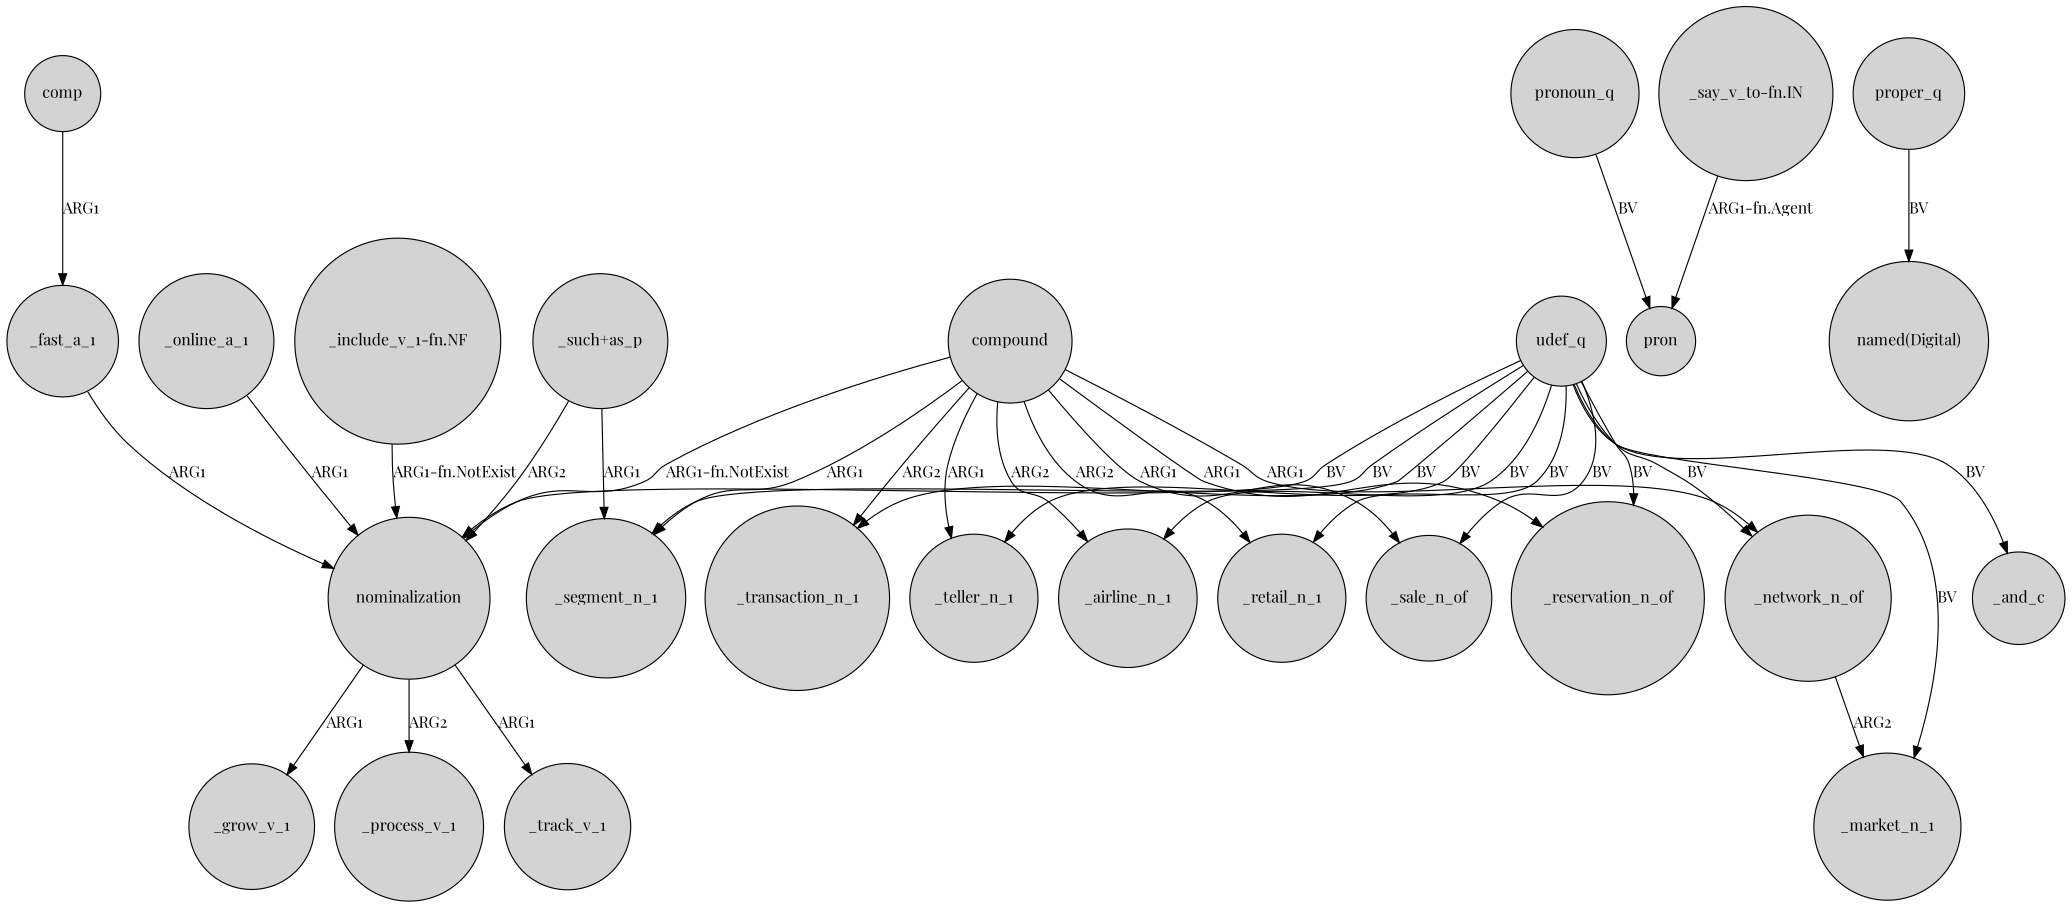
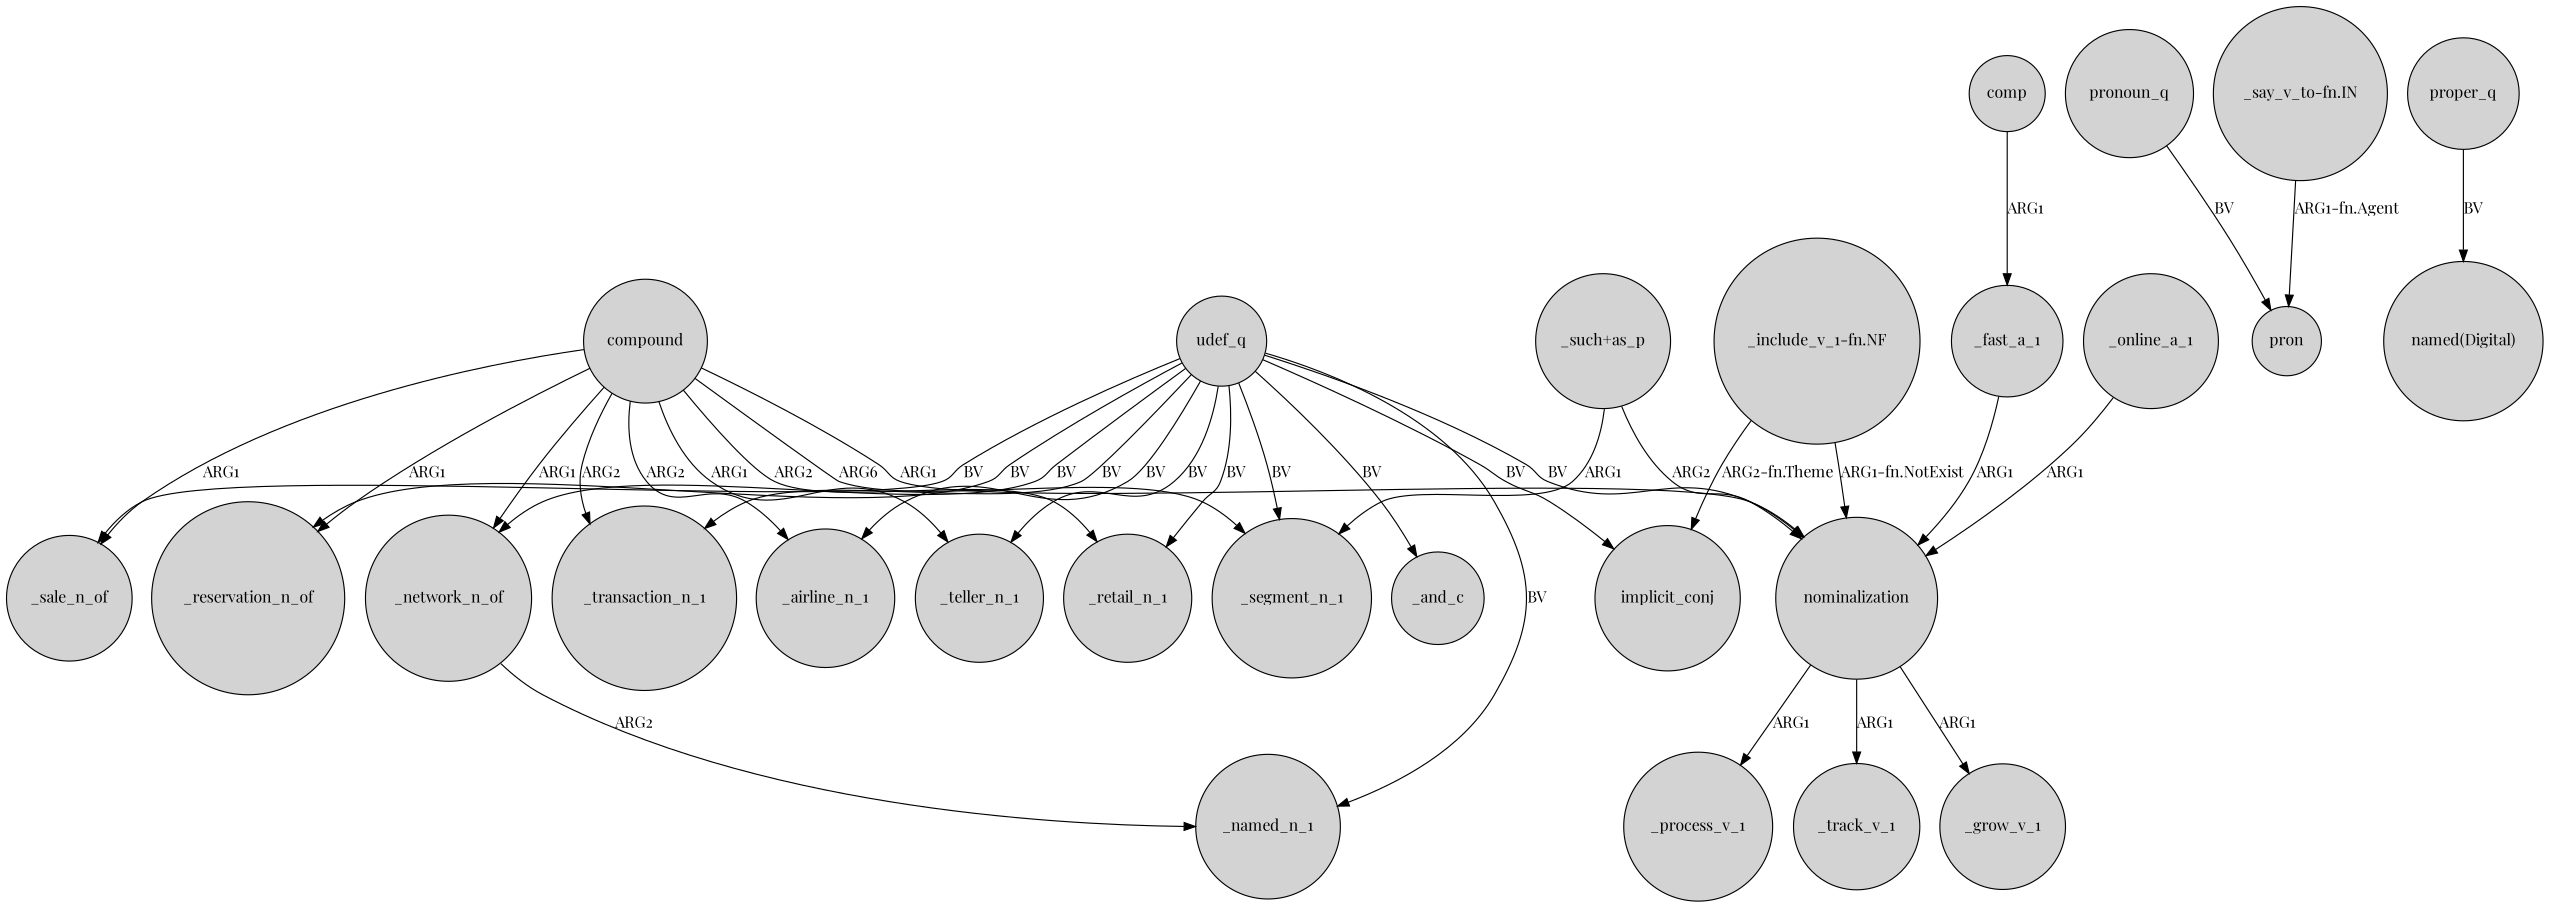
  digraph {
    fontname="Playfair Display"
    node [fontname="Playfair Display" shape=circle style=filled]
    edge [fontname="Playfair Display"]
    compound
    nominalization
    _segment_n_1
    _retail_n_1
    _reservation_n_of
    _teller_n_1
    _transaction_n_1
    _sale_n_of
    _airline_n_1
    _network_n_of
    _process_v_1
    _track_v_1
    _grow_v_1
-   _market_n_1
+   _market_n_1 [label=_named_n_1]
    "_such+as_p"
    udef_q
+   implicit_conj
    _and_c
    "_include_v_1-fn.NF"
    _fast_a_1
    pronoun_q
    pron
    proper_q
    "named(Digital)"
    _online_a_1
    "_say_v_to-fn.IN"
    comp
-   compound -> nominalization [label="ARG1-fn.NotExist"]
-   compound -> _segment_n_1 [label=ARG1]
+   compound -> nominalization [label=ARG1]
+   compound -> _segment_n_1 [label=ARG6]
    compound -> _retail_n_1 [label=ARG2]
    compound -> _reservation_n_of [label=ARG1]
    compound -> _teller_n_1 [label=ARG1]
    compound -> _transaction_n_1 [label=ARG2]
    compound -> _sale_n_of [label=ARG1]
    compound -> _airline_n_1 [label=ARG2]
    compound -> _network_n_of [label=ARG1]
-   nominalization -> _process_v_1 [label=ARG2]
+   nominalization -> _process_v_1 [label=ARG1]
    nominalization -> _track_v_1 [label=ARG1]
    nominalization -> _grow_v_1 [label=ARG1]
    _network_n_of -> _market_n_1 [label=ARG2]
    "_such+as_p" -> nominalization [label=ARG2]
    "_such+as_p" -> _segment_n_1 [label=ARG1]
    udef_q -> nominalization [label=BV]
    udef_q -> _segment_n_1 [label=BV]
    udef_q -> _retail_n_1 [label=BV]
    udef_q -> _reservation_n_of [label=BV]
    udef_q -> _teller_n_1 [label=BV]
    udef_q -> _transaction_n_1 [label=BV]
    udef_q -> _sale_n_of [label=BV]
    udef_q -> _airline_n_1 [label=BV]
    udef_q -> _network_n_of [label=BV]
    udef_q -> _market_n_1 [label=BV]
+   udef_q -> implicit_conj [label=BV]
    udef_q -> _and_c [label=BV]
    "_include_v_1-fn.NF" -> nominalization [label="ARG1-fn.NotExist"]
+   "_include_v_1-fn.NF" -> implicit_conj [label="ARG2-fn.Theme"]
    _fast_a_1 -> nominalization [label=ARG1]
    pronoun_q -> pron [label=BV]
    proper_q -> "named(Digital)" [label=BV]
    _online_a_1 -> nominalization [label=ARG1]
    "_say_v_to-fn.IN" -> pron [label="ARG1-fn.Agent"]
    comp -> _fast_a_1 [label=ARG1]
  }
